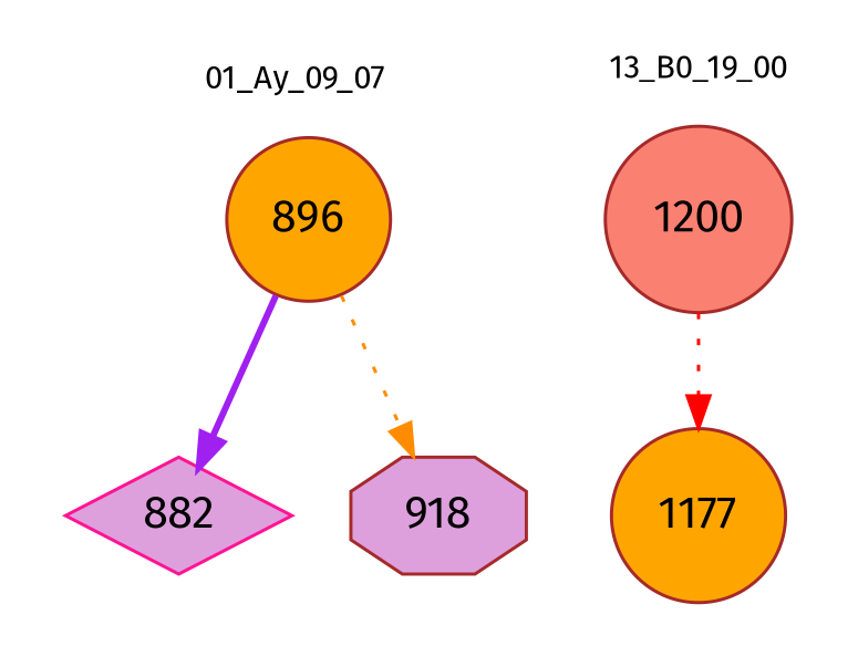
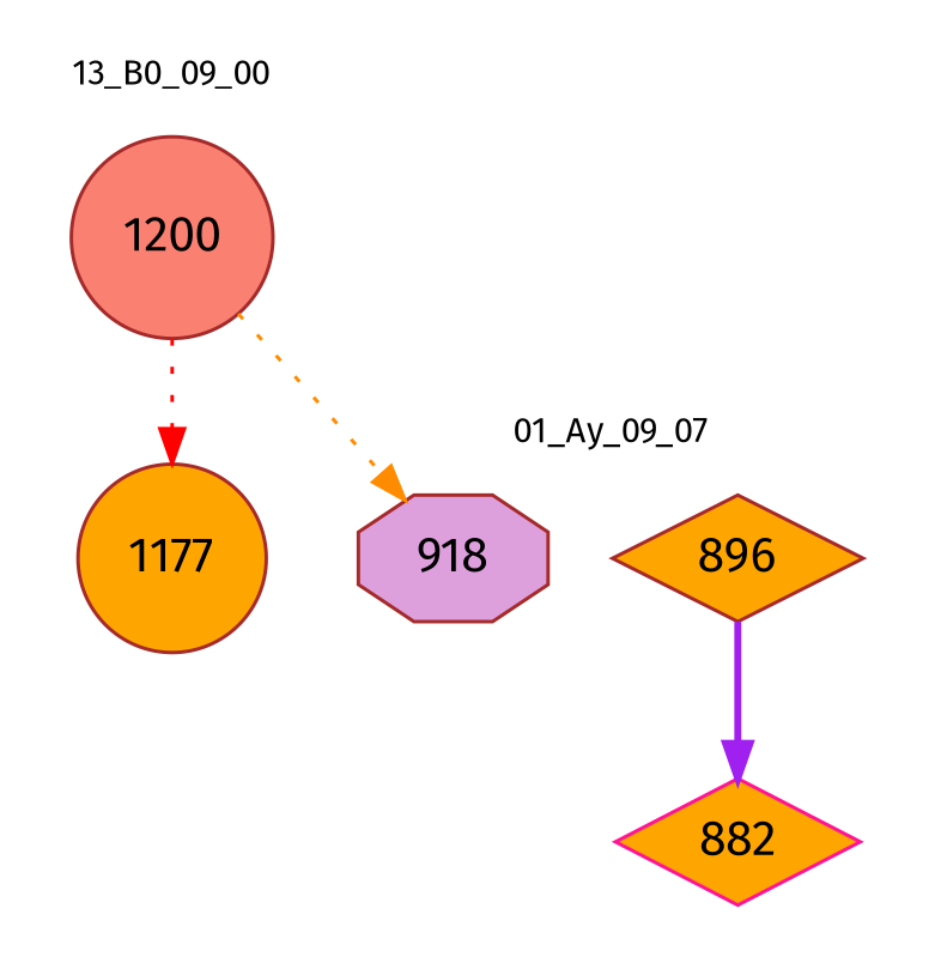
  digraph {
    fontname="Fira Sans"
    node [color=brown fillcolor=orange fontname="Fira Sans" shape=diamond style=filled]
    edge [fontname="Fira Sans" style=dotted]
-   n1 [label=896 shape=circle]
-   n2 [color=deeppink fillcolor=plum label=882]
+   n1 [label=896]
+   n2 [color=deeppink label=882]
    n3 [fillcolor=plum label=918 shape=octagon]
    n4 [fillcolor=salmon label=1200 shape=circle]
    n5 [label=1177 shape=circle]
    subgraph cluster_1 {
      color=white
      fontsize=10
      label="01_Ay_09_07"
      n1
      n2
      n3
    }
    subgraph cluster_2 {
      color=white
      fontsize=10
-     label="13_B0_19_00"
+     label="13_B0_09_00"
      n4
      n5
    }
    n1 -> n2 [color=purple style=bold]
-   n1 -> n3 [color=darkorange]
+   n4 -> n3 [color=darkorange]
    n4 -> n5 [color=red]
  }
